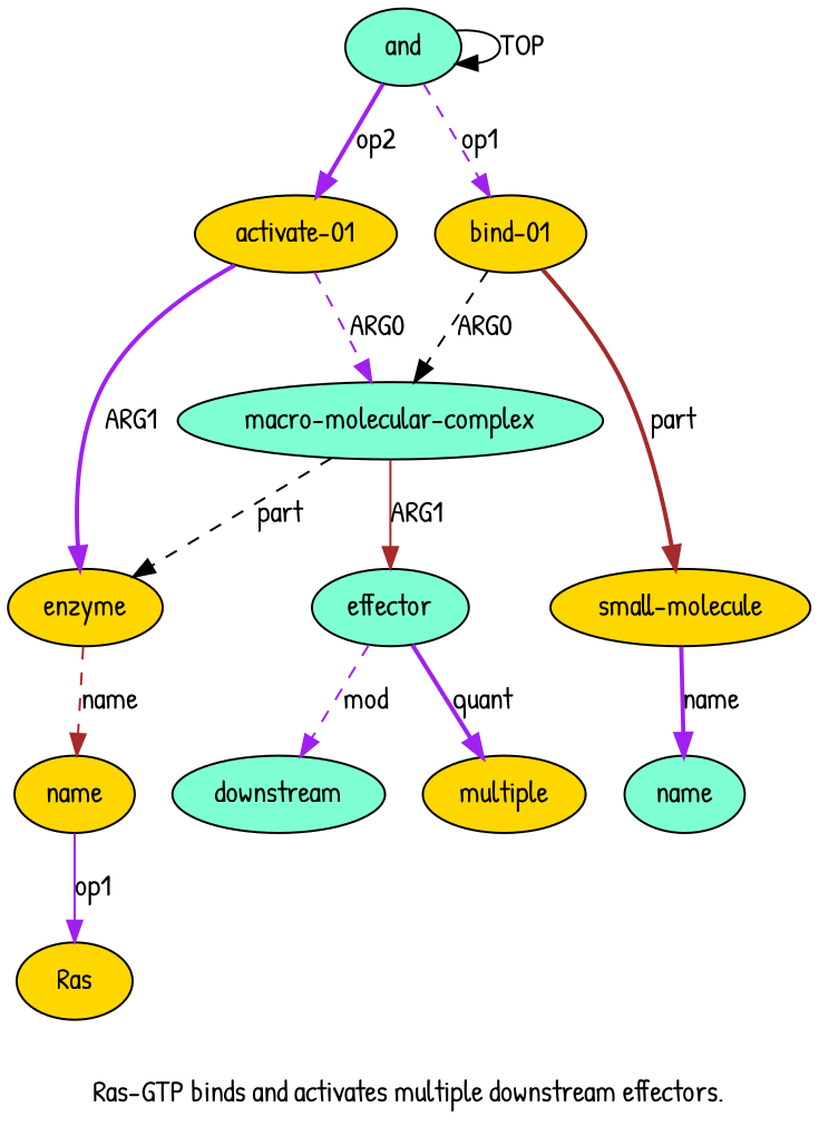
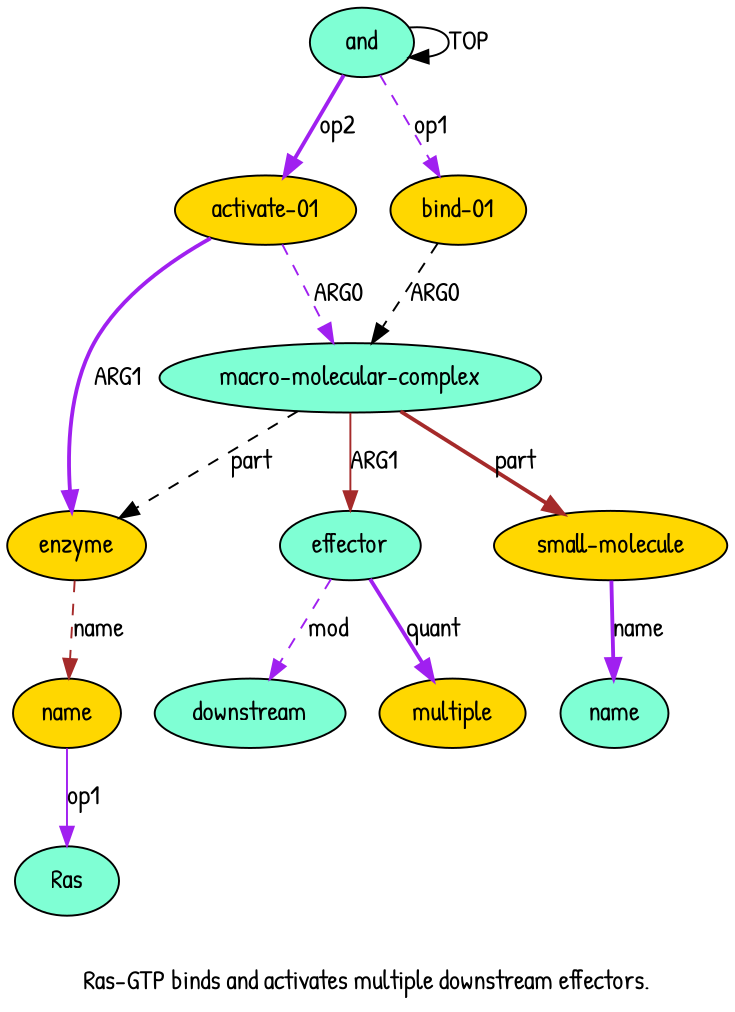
  digraph {
    fontname="Patrick Hand"
    label="Ras-GTP binds and activates multiple downstream effectors."
    node [color=black fillcolor=gold fontname="Patrick Hand" gold_label=name style=filled test_label=name]
    edge [color=purple fontname="Patrick Hand" gold_label=ARG1 style=dashed test_label=ARG1]
    n1 [gold_ind=10 gold_label="activate-01" label="activate-01" test_ind=10 test_label="activate-01"]
    n2 [gold_ind=3 gold_label=enzyme label=enzyme test_ind=3 test_label=enzyme]
    n3 [fillcolor=aquamarine gold_ind=2 gold_label="macro-molecular-complex" label="macro-molecular-complex" test_ind=2 test_label="macro-molecular-complex"]
    n4 [gold_ind=4 label=name test_ind=4]
    n5 [gold_ind=5 gold_label="small-molecule" label="small-molecule" test_ind=5 test_label="small-molecule"]
    n6 [fillcolor=aquamarine gold_ind=7 gold_label=effector label=effector test_ind=7 test_label=effector]
-   n7 [gold_ind=-1 gold_label=Ras label=Ras test_ind=-1 test_label=Ras]
+   n7 [fillcolor=aquamarine gold_ind=-1 gold_label=Ras label=Ras test_ind=-1 test_label=Ras]
    n8 [fillcolor=aquamarine gold_ind=6 label=name test_ind=6]
    n9 [gold_ind=1 gold_label="bind-01" label="bind-01" test_ind=1 test_label="bind-01"]
    n10 [gold_ind=9 gold_label=multiple label=multiple test_ind=9 test_label=multiple]
    n11 [fillcolor=aquamarine gold_ind=8 gold_label=downstream label=downstream test_ind=8 test_label=downstream]
    n12 [fillcolor=aquamarine gold_ind=0 gold_label=and label=and test_ind=0 test_label=and]
    n1 -> n2 [label=ARG1 style=bold]
    n1 -> n3 [gold_label=ARG0 label=ARG0 test_label=ARG0]
    n2 -> n4 [color=brown gold_label=name label=name test_label=name]
    n3 -> n2 [color=black gold_label=part label=part test_label=part]
-   n9 -> n5 [color=brown gold_label=part label=part style=bold test_label=part]
+   n3 -> n5 [color=brown gold_label=part label=part style=bold test_label=part]
    n3 -> n6 [color=brown label=ARG1 style=solid]
    n4 -> n7 [gold_label=op1 label=op1 style=solid test_label=op1]
    n5 -> n8 [gold_label=name label=name style=bold test_label=name]
    n6 -> n10 [gold_label=quant label=quant style=bold test_label=quant]
    n6 -> n11 [gold_label=mod label=mod test_label=mod]
    n9 -> n3 [color=black gold_label=ARG0 label=ARG0 test_label=ARG0]
    n12 -> n1 [gold_label=op2 label=op2 style=bold test_label=op2]
    n12 -> n9 [gold_label=op1 label=op1 test_label=op1]
    n12 -> n12 [color=black gold_label=TOP label=TOP style=solid test_label=TOP]
  }
